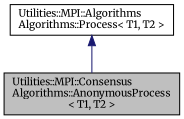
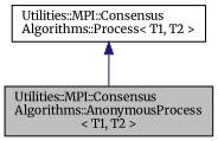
  digraph {
    fontname=Merriweather
    node [color=black fontname=Merriweather fontsize=10 shape=record style=filled]
    n1 [fillcolor=grey75 fontcolor=black height=0.2 label="Utilities::MPI::Consensus\lAlgorithms::AnonymousProcess\l\< T1, T2 \>" width=0.4]
-   n2 [fillcolor=white height=0.2 label="Utilities::MPI::Algorithms\lAlgorithms::Process\< T1, T2 \>" width=0.4]
+   n2 [fillcolor=white height=0.2 label="Utilities::MPI::Consensus\lAlgorithms::Process\< T1, T2 \>" width=0.4]
    n2 -> n1 [color=midnightblue dir=back fontname=Merriweather fontsize=10 labelfontname=Helvetica labelfontsize=10 style=solid]
  }
